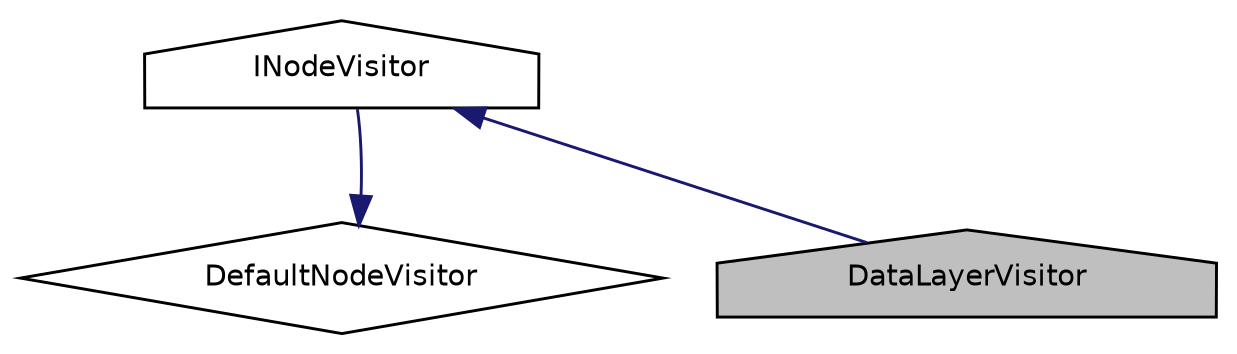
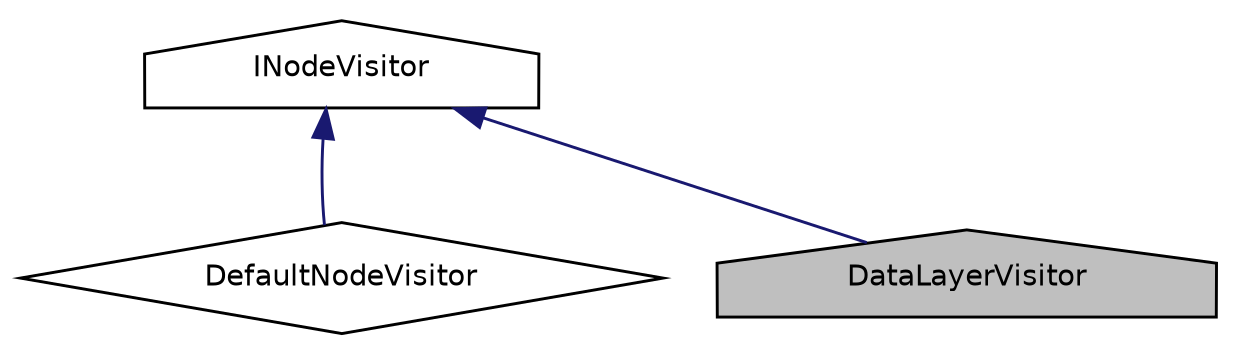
  digraph {
    node [color=black fillcolor=white fontname=Helvetica fontsize=10 shape=house style=filled]
    edge [color=midnightblue dir=back fontname=Helvetica fontsize=10 labelfontname=Helvetica labelfontsize=10 style=solid]
    n1 [fillcolor=grey75 fontcolor=black height=0.2 label=DataLayerVisitor width=0.4]
    n2 [height=0.2 label=DefaultNodeVisitor shape=diamond width=0.4]
    n3 [height=0.2 label=INodeVisitor width=0.4]
    n3 -> n1
-   n2 -> n3
+   n3 -> n2
  }
